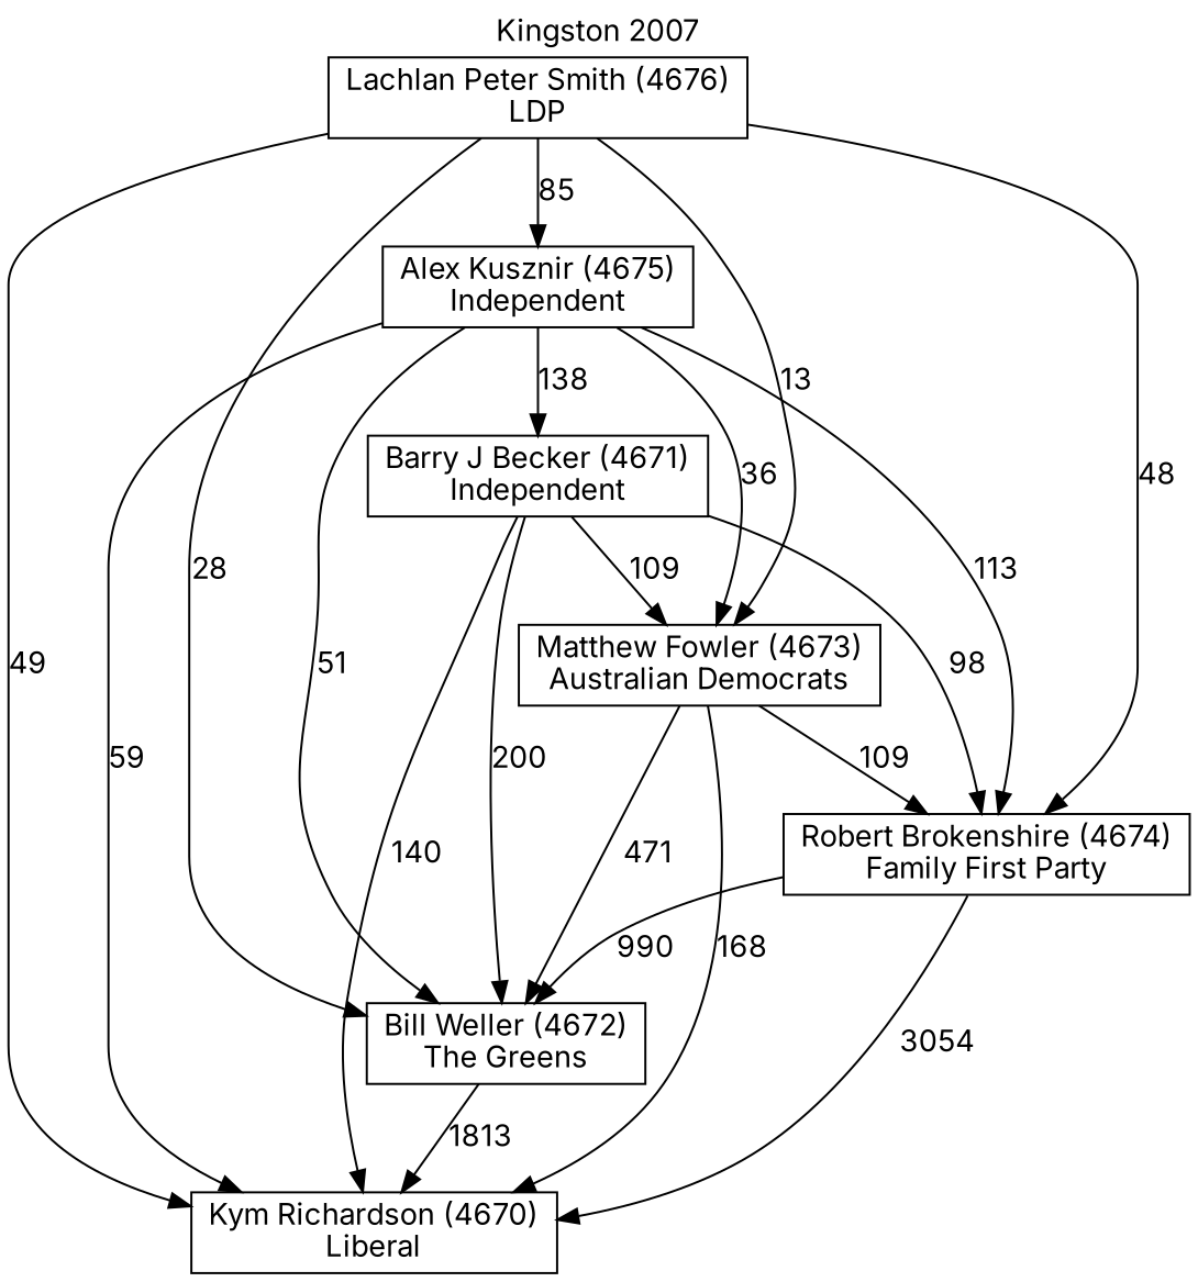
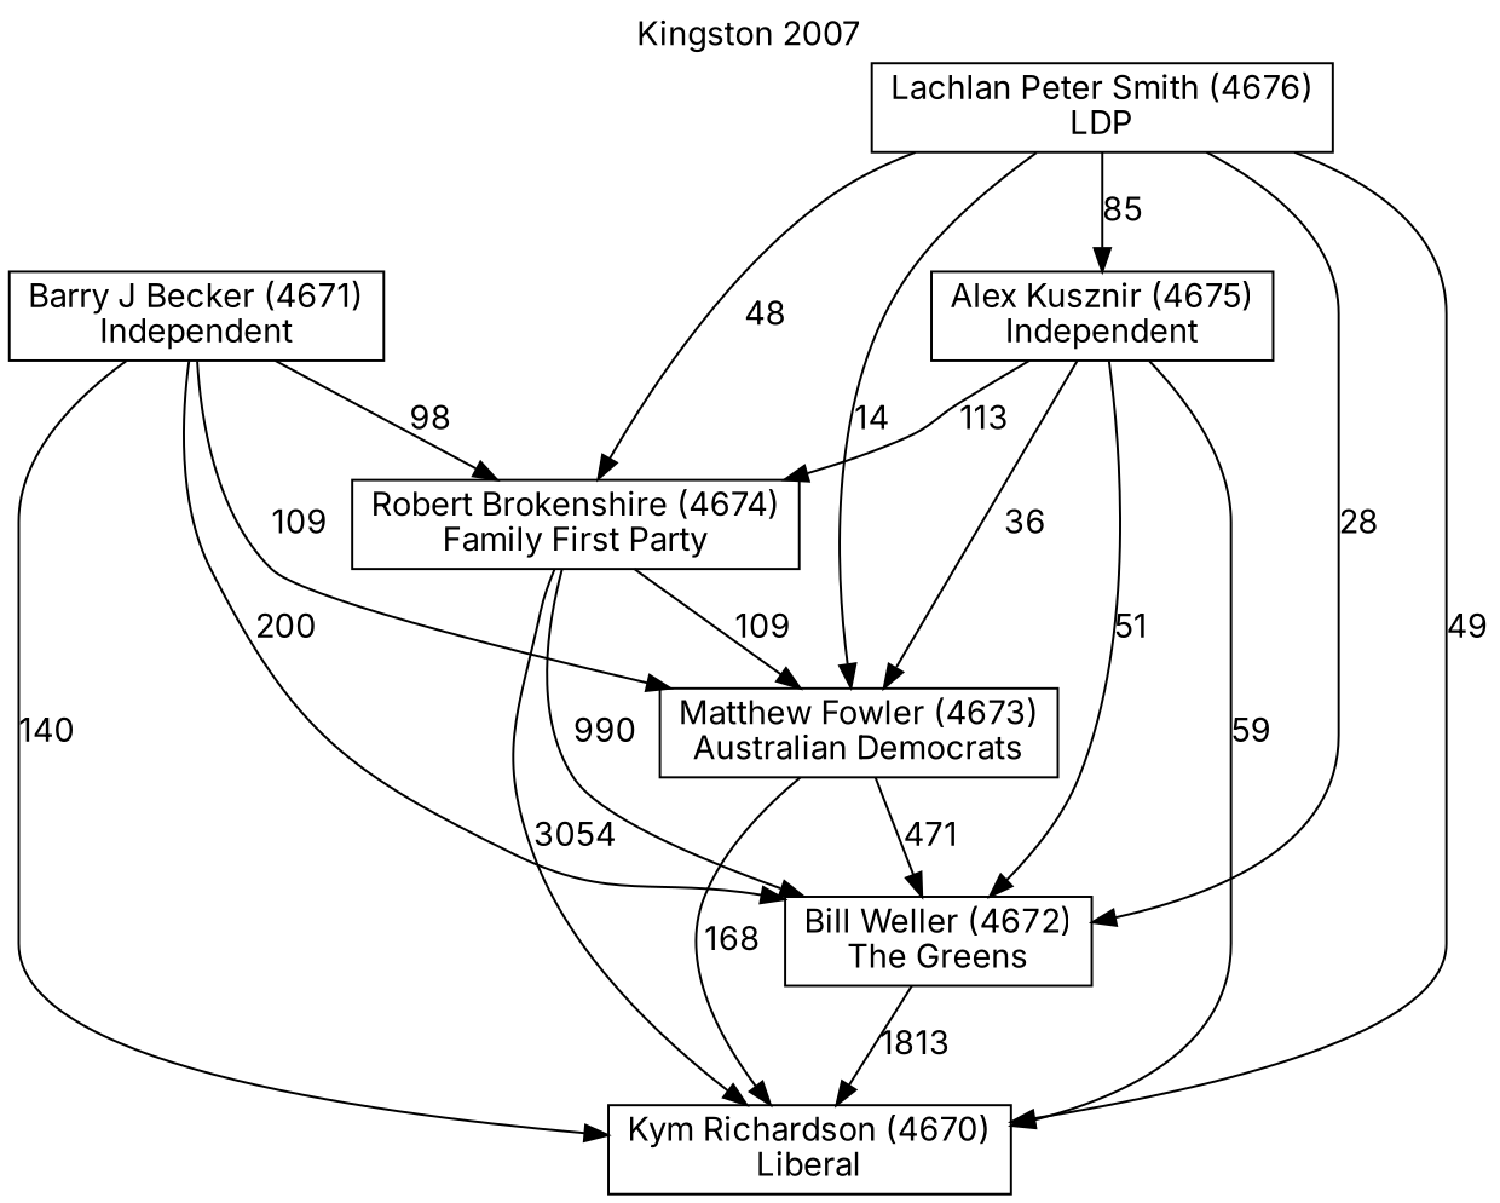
  digraph {
    fontname=Inter
    label="Kingston 2007"
    labelloc=t
    mclimit=10
    node [fontname=Inter shape=box]
    edge [fontname=Inter]
    n1 [label="Kym Richardson (4670)\nLiberal"]
    n2 [label="Bill Weller (4672)\nThe Greens"]
    n3 [label="Robert Brokenshire (4674)\nFamily First Party"]
    n4 [label="Matthew Fowler (4673)\nAustralian Democrats"]
    n5 [label="Barry J Becker (4671)\nIndependent"]
    n6 [label="Alex Kusznir (4675)\nIndependent"]
    n7 [label="Lachlan Peter Smith (4676)\nLDP"]
    n2 -> n1 [label=1813]
    n3 -> n1 [label=3054]
    n3 -> n2 [label=990]
    n4 -> n1 [label=168]
    n4 -> n2 [label=471]
-   n4 -> n3 [label=109]
+   n3 -> n4 [label=109]
    n5 -> n1 [label=140]
    n5 -> n2 [label=200]
    n5 -> n3 [label=98]
    n5 -> n4 [label=109]
    n6 -> n1 [label=59]
    n6 -> n2 [label=51]
    n6 -> n3 [label=113]
    n6 -> n4 [label=36]
-   n6 -> n5 [label=138]
    n7 -> n1 [label=49]
    n7 -> n2 [label=28]
    n7 -> n3 [label=48]
-   n7 -> n4 [label=13]
+   n7 -> n4 [label=14]
    n7 -> n6 [label=85]
  }
